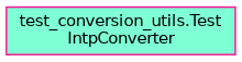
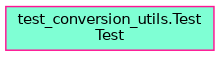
  digraph {
    rankdir=LR
-   n1 [color=deeppink fillcolor=aquamarine fontname=Helvetica fontsize=10 height=0.2 label="test_conversion_utils.Test\lIntpConverter" shape=record style=filled width=0.4]
+   n1 [color=deeppink fillcolor=aquamarine fontname=Helvetica fontsize=10 height=0.2 label="test_conversion_utils.Test\lTest" shape=record style=filled width=0.4]
  }
